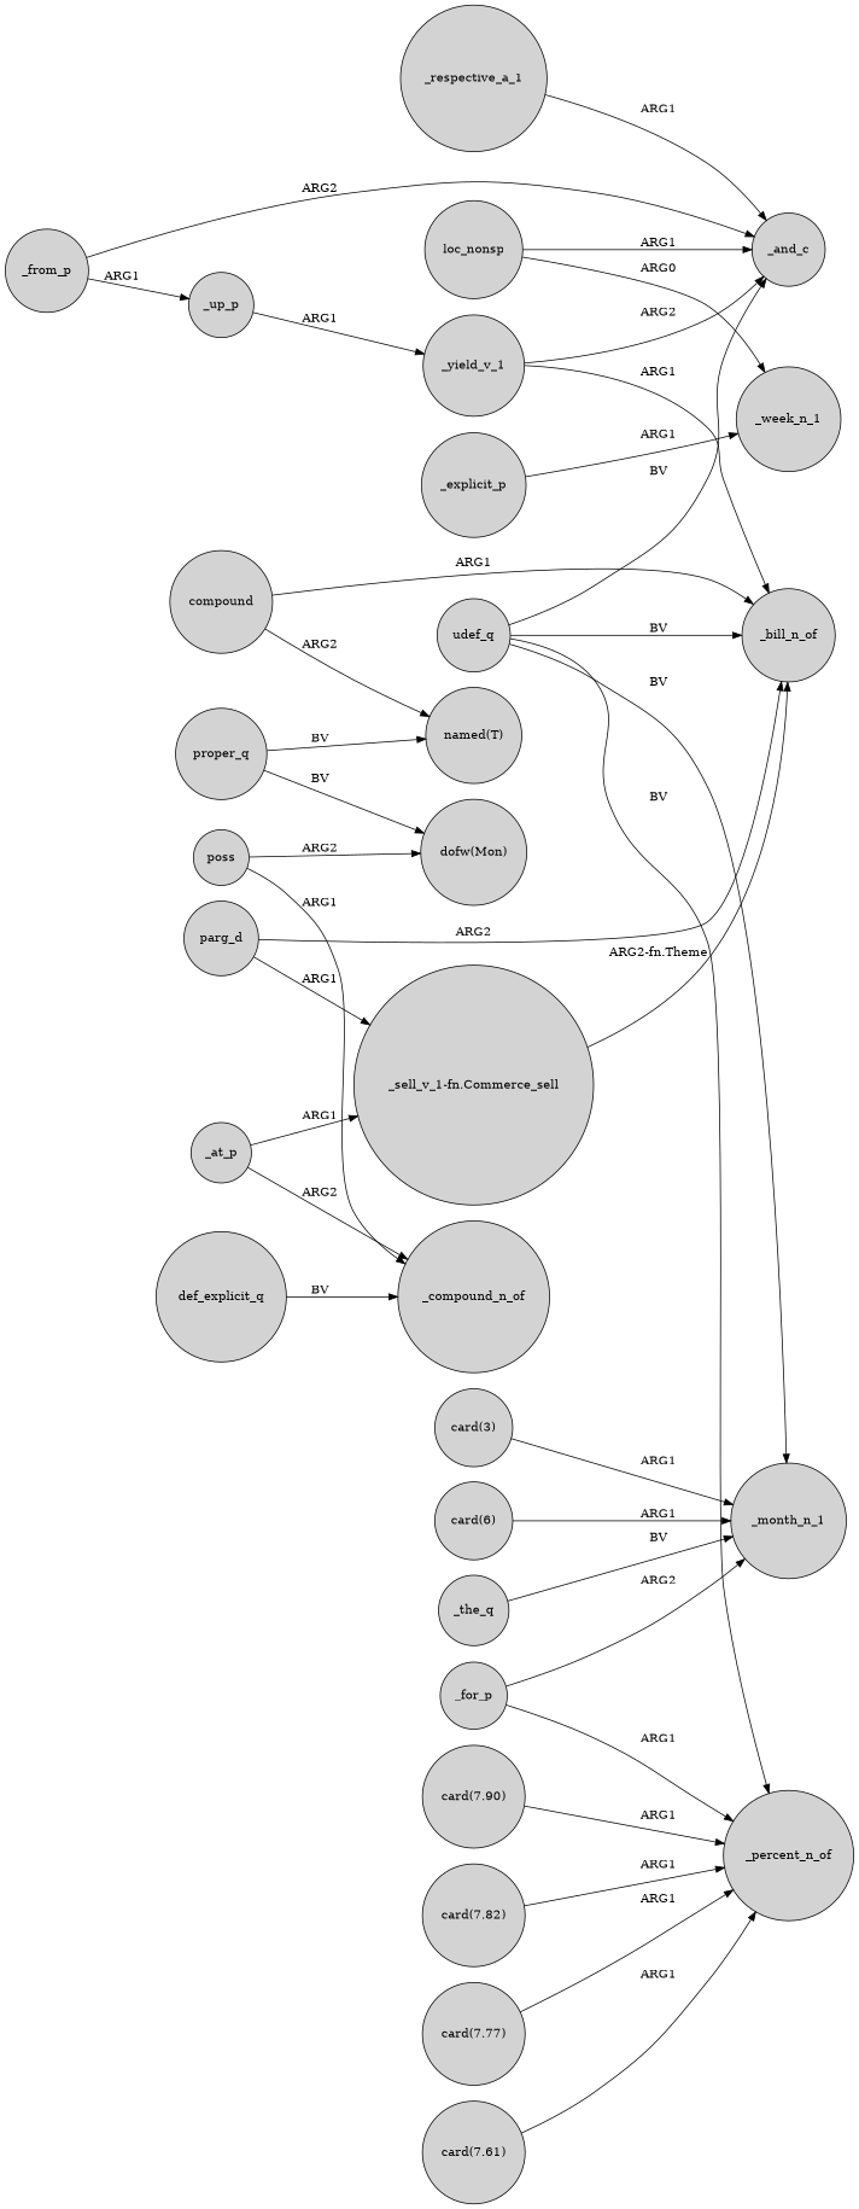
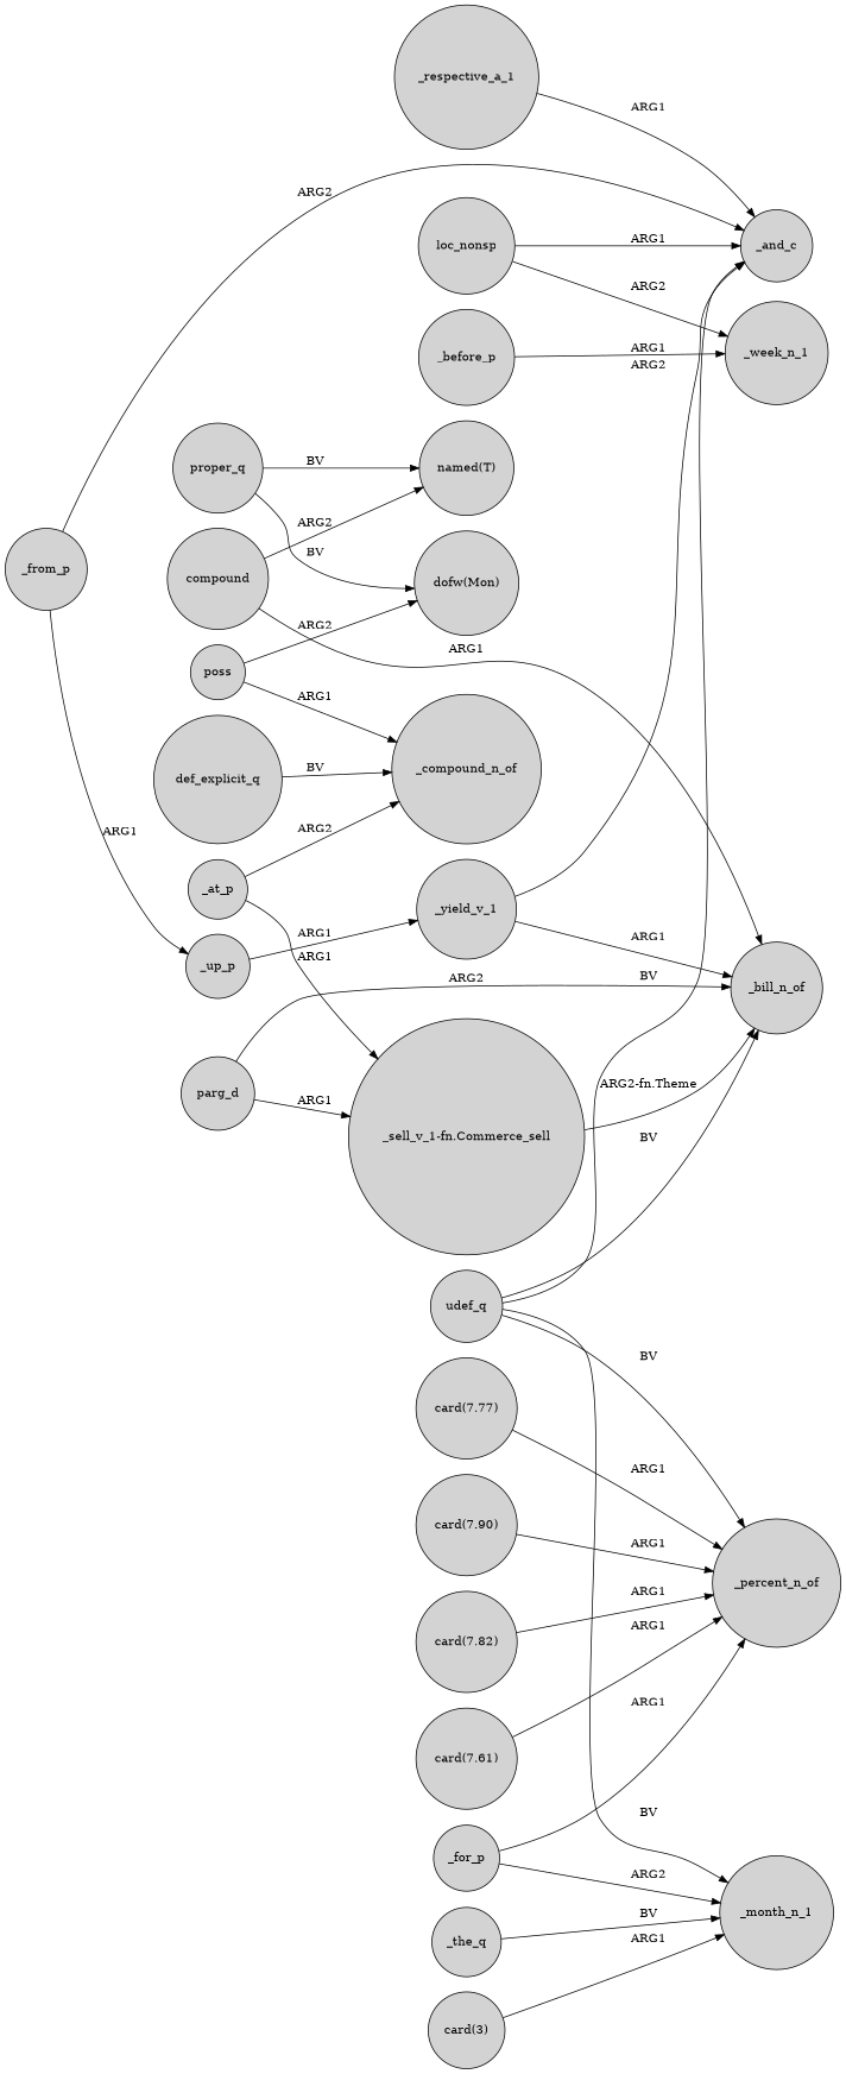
  digraph {
    rankdir=LR
    node [shape=circle style=filled]
    loc_nonsp
    _and_c
    _week_n_1
    _for_p
    _month_n_1
    _percent_n_of
    "card(7.82)"
    compound
    _bill_n_of
    "named(T)"
    "_sell_v_1-fn.Commerce_sell"
    proper_q
    "dofw(Mon)"
    _from_p
    _up_p
    _yield_v_1
    parg_d
    "card(7.77)"
    udef_q
    _respective_a_1
    "card(7.61)"
-   _before_p [label=_explicit_p]
+   _before_p
    "card(7.90)"
    _the_q
    poss
    n26 [label=_compound_n_of]
    "card(3)"
    _at_p
-   "card(6)"
    def_explicit_q
    loc_nonsp -> _and_c [label=ARG1]
-   loc_nonsp -> _week_n_1 [label=ARG0]
+   loc_nonsp -> _week_n_1 [label=ARG2]
    _for_p -> _month_n_1 [label=ARG2]
    _for_p -> _percent_n_of [label=ARG1]
    "card(7.82)" -> _percent_n_of [label=ARG1]
    compound -> _bill_n_of [label=ARG1]
    compound -> "named(T)" [label=ARG2]
    "_sell_v_1-fn.Commerce_sell" -> _bill_n_of [label="ARG2-fn.Theme"]
    proper_q -> "named(T)" [label=BV]
    proper_q -> "dofw(Mon)" [label=BV]
    _from_p -> _and_c [label=ARG2]
    _from_p -> _up_p [label=ARG1]
    _up_p -> _yield_v_1 [label=ARG1]
    _yield_v_1 -> _and_c [label=ARG2]
    _yield_v_1 -> _bill_n_of [label=ARG1]
    parg_d -> _bill_n_of [label=ARG2]
    parg_d -> "_sell_v_1-fn.Commerce_sell" [label=ARG1]
    "card(7.77)" -> _percent_n_of [label=ARG1]
    udef_q -> _and_c [label=BV]
    udef_q -> _month_n_1 [label=BV]
    udef_q -> _percent_n_of [label=BV]
    udef_q -> _bill_n_of [label=BV]
    _respective_a_1 -> _and_c [label=ARG1]
    "card(7.61)" -> _percent_n_of [label=ARG1]
    _before_p -> _week_n_1 [label=ARG1]
    "card(7.90)" -> _percent_n_of [label=ARG1]
    _the_q -> _month_n_1 [label=BV]
    poss -> "dofw(Mon)" [label=ARG2]
    poss -> n26 [label=ARG1]
    "card(3)" -> _month_n_1 [label=ARG1]
    _at_p -> "_sell_v_1-fn.Commerce_sell" [label=ARG1]
    _at_p -> n26 [label=ARG2]
-   "card(6)" -> _month_n_1 [label=ARG1]
    def_explicit_q -> n26 [label=BV]
  }
